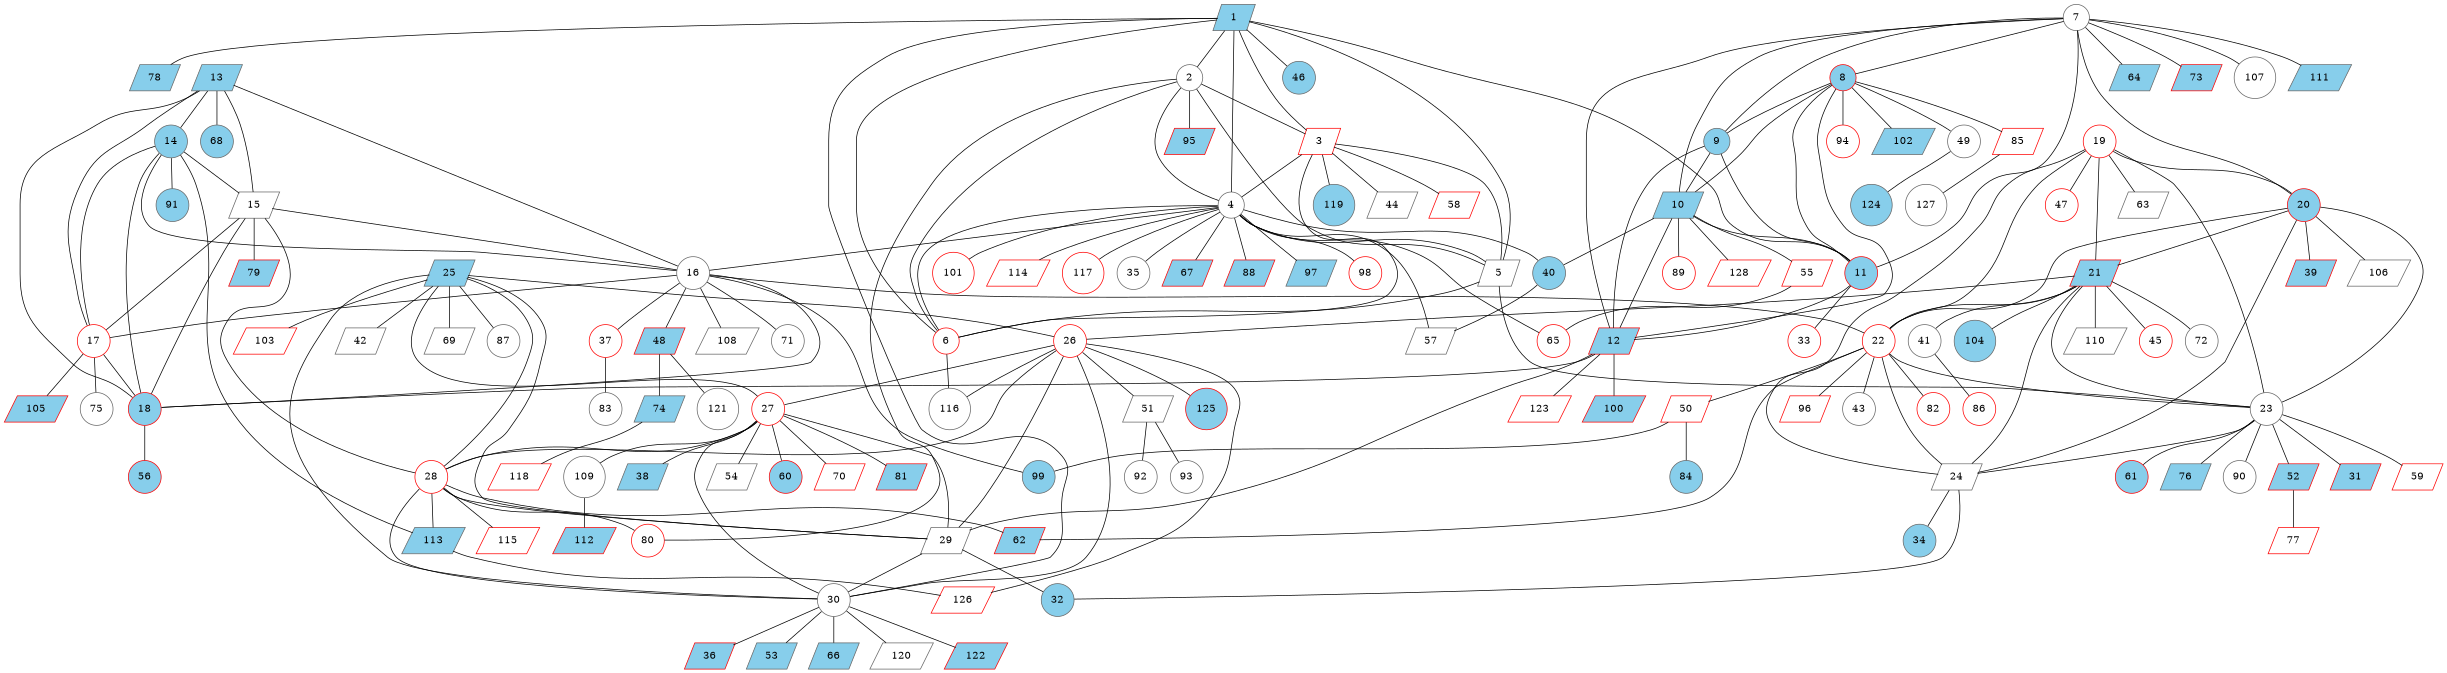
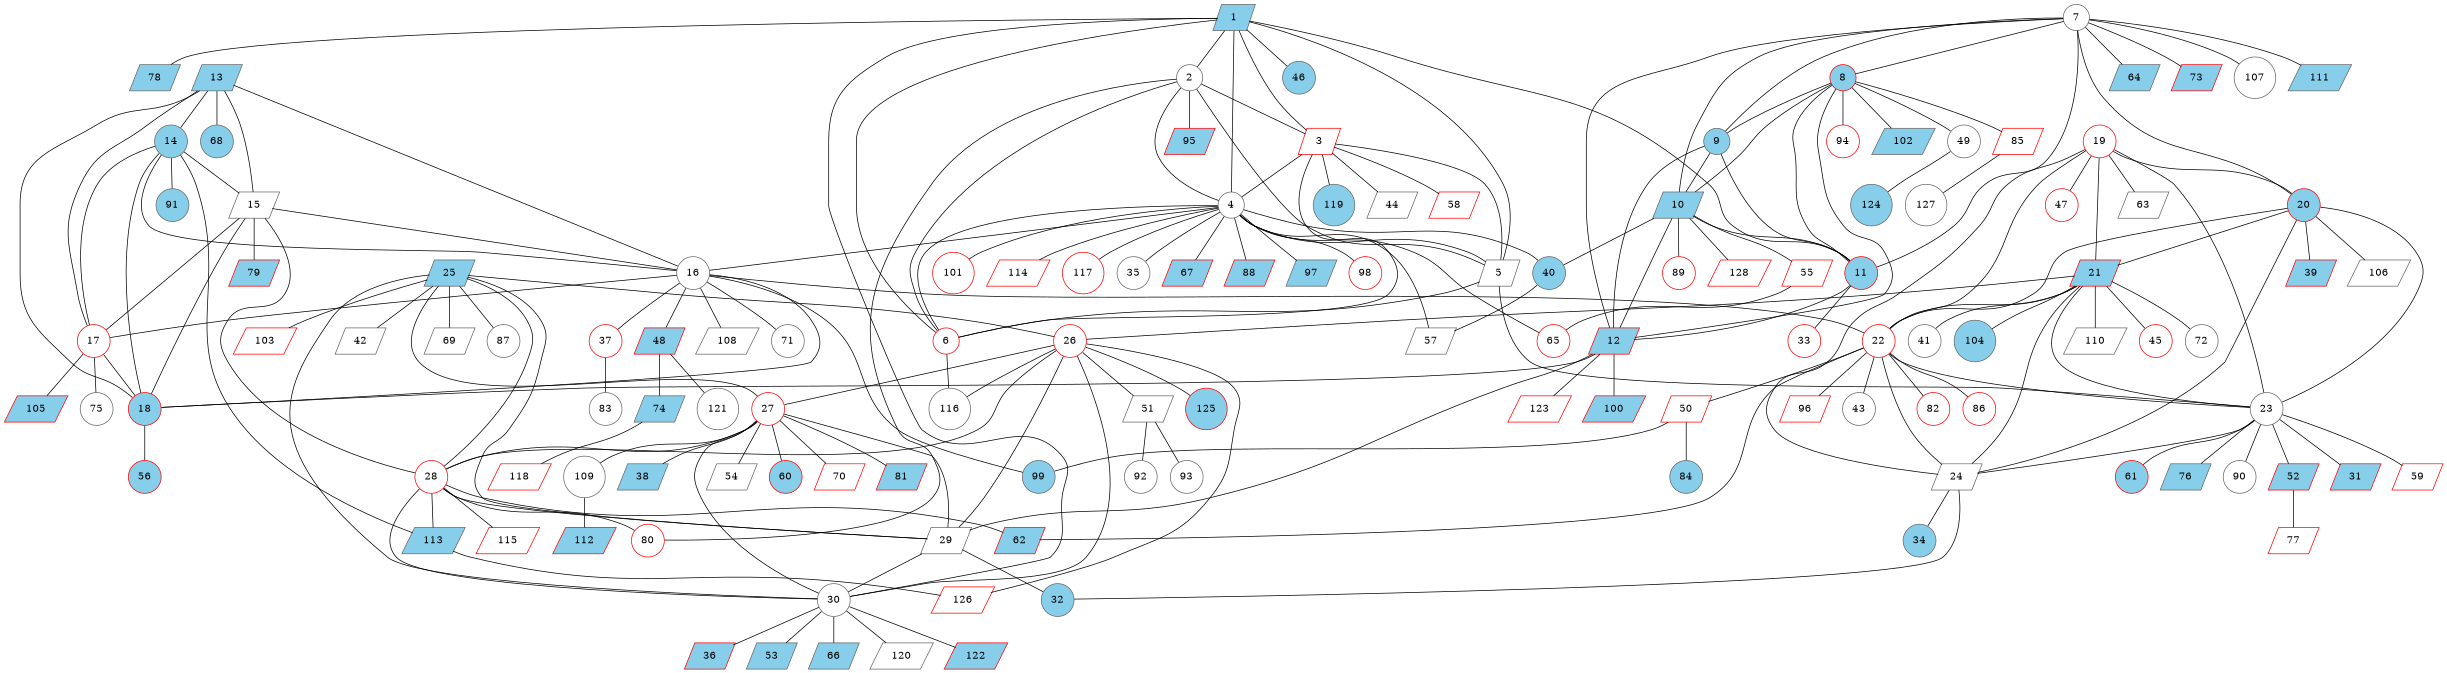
  graph {
    node [color=gray40 fillcolor=white shape=parallelogram style=filled]
    1 [fillcolor=skyblue]
    2 [shape=circle]
    3 [color=red]
    4 [shape=circle]
    5
    6 [color=red shape=circle]
    11 [color=red fillcolor=skyblue shape=circle]
    30 [shape=circle]
    46 [fillcolor=skyblue shape=circle]
    78 [fillcolor=skyblue]
    80 [color=red shape=circle]
    95 [color=red fillcolor=skyblue]
    44
    58 [color=red]
    119 [fillcolor=skyblue shape=circle]
    16 [shape=circle]
    35 [shape=circle]
    40 [fillcolor=skyblue shape=circle]
    57
    65 [color=red shape=circle]
    67 [color=red fillcolor=skyblue]
    88 [color=red fillcolor=skyblue]
    97 [fillcolor=skyblue]
    98 [color=red shape=circle]
    101 [color=red shape=circle]
    114 [color=red]
    117 [color=red shape=circle]
    23 [shape=circle]
    116 [shape=circle]
    12 [color=red fillcolor=skyblue]
    33 [color=red shape=circle]
    36 [color=red fillcolor=skyblue]
    53 [fillcolor=skyblue]
    66 [fillcolor=skyblue]
    120
    122 [color=red fillcolor=skyblue]
    18 [color=red fillcolor=skyblue shape=circle]
    17 [color=red shape=circle]
    22 [color=red shape=circle]
    37 [color=red shape=circle]
    48 [color=red fillcolor=skyblue]
    71 [shape=circle]
    99 [fillcolor=skyblue shape=circle]
    108
    24
    31 [color=red fillcolor=skyblue]
    52 [color=red fillcolor=skyblue]
    59 [color=red]
    61 [color=red fillcolor=skyblue shape=circle]
    76 [fillcolor=skyblue]
    90 [shape=circle]
    7 [shape=circle]
    8 [color=red fillcolor=skyblue shape=circle]
    9 [fillcolor=skyblue shape=circle]
    10 [fillcolor=skyblue]
    20 [color=red fillcolor=skyblue shape=circle]
    64 [fillcolor=skyblue]
    73 [color=red fillcolor=skyblue]
    107 [shape=circle]
    111 [fillcolor=skyblue]
    49 [shape=circle]
    85 [color=red]
    94 [color=red shape=circle]
    102 [fillcolor=skyblue]
    55 [color=red]
    89 [color=red shape=circle]
    128 [color=red]
    29
    100 [color=red fillcolor=skyblue]
    123 [color=red]
    21 [color=red fillcolor=skyblue]
    39 [color=red fillcolor=skyblue]
    106
    124 [fillcolor=skyblue shape=circle]
    127 [shape=circle]
    56 [color=red fillcolor=skyblue shape=circle]
    32 [fillcolor=skyblue shape=circle]
    13 [fillcolor=skyblue]
    14 [fillcolor=skyblue shape=circle]
    15
    68 [fillcolor=skyblue shape=circle]
    91 [fillcolor=skyblue shape=circle]
    113 [fillcolor=skyblue]
    28 [color=red shape=circle]
    79 [color=red fillcolor=skyblue]
    75 [shape=circle]
    105 [color=red fillcolor=skyblue]
    126 [color=red]
    62 [color=red fillcolor=skyblue]
    115 [color=red]
    43 [shape=circle]
    50 [color=red]
    82 [color=red shape=circle]
    86 [color=red shape=circle]
    96 [color=red]
    83 [shape=circle]
    74 [fillcolor=skyblue]
    121 [shape=circle]
    19 [color=red shape=circle]
    47 [color=red shape=circle]
    63
    26 [color=red shape=circle]
    41 [shape=circle]
    45 [color=red shape=circle]
    72 [shape=circle]
    104 [fillcolor=skyblue shape=circle]
    110
    34 [fillcolor=skyblue shape=circle]
    27 [color=red shape=circle]
    51
    125 [color=red fillcolor=skyblue shape=circle]
    84 [fillcolor=skyblue shape=circle]
    77 [color=red]
    25 [fillcolor=skyblue]
    42
    69
    87 [shape=circle]
    103 [color=red]
    38 [fillcolor=skyblue]
    54
    60 [color=red fillcolor=skyblue shape=circle]
    70 [color=red]
    81 [color=red fillcolor=skyblue]
    109 [shape=circle]
    92 [shape=circle]
    93 [shape=circle]
    112 [color=red fillcolor=skyblue]
    118 [color=red]
    1 -- 2
    1 -- 3
    1 -- 4
    1 -- 5
    1 -- 6
    1 -- 11
    1 -- 30
    1 -- 46
    1 -- 78
    2 -- 3
    2 -- 4
    2 -- 5
    2 -- 6
    2 -- 80
    2 -- 95
    3 -- 4
    3 -- 5
    3 -- 6
    3 -- 44
    3 -- 58
    3 -- 119
    4 -- 5
    4 -- 6
    4 -- 16
    4 -- 35
    4 -- 40
    4 -- 57
    4 -- 65
    4 -- 67
    4 -- 88
    4 -- 97
    4 -- 98
    4 -- 101
    4 -- 114
    4 -- 117
    5 -- 6
    5 -- 23
    6 -- 116
    11 -- 12
    11 -- 33
    30 -- 36
    30 -- 53
    30 -- 66
    30 -- 120
    30 -- 122
    16 -- 18
    16 -- 17
    16 -- 22
    16 -- 37
    16 -- 48
    16 -- 71
    16 -- 99
    16 -- 108
    40 -- 57
    23 -- 24
    23 -- 31
    23 -- 52
    23 -- 59
    23 -- 61
    23 -- 76
    23 -- 90
    12 -- 18
    12 -- 29
    12 -- 100
    12 -- 123
    18 -- 56
    17 -- 18
    17 -- 75
    17 -- 105
    22 -- 23
    22 -- 24
    22 -- 62
    22 -- 43
    22 -- 50
    22 -- 82
-   41 -- 86
+   22 -- 86
    22 -- 96
    37 -- 83
    48 -- 74
    48 -- 121
    24 -- 32
    24 -- 34
    52 -- 77
    7 -- 11
    7 -- 12
    7 -- 8
    7 -- 9
    7 -- 10
    7 -- 20
    7 -- 64
    7 -- 73
    7 -- 107
    7 -- 111
    8 -- 11
    8 -- 12
    8 -- 9
    8 -- 10
    8 -- 49
    8 -- 85
    8 -- 94
    8 -- 102
    9 -- 11
    9 -- 12
    9 -- 10
    10 -- 11
    10 -- 40
    10 -- 12
    10 -- 55
    10 -- 89
    10 -- 128
    20 -- 23
    20 -- 22
    20 -- 24
    20 -- 21
    20 -- 39
    20 -- 106
    49 -- 124
    85 -- 127
    55 -- 65
    29 -- 30
    29 -- 32
    21 -- 23
    21 -- 22
    21 -- 24
    21 -- 26
    21 -- 41
    21 -- 45
    21 -- 72
    21 -- 104
    21 -- 110
    13 -- 16
    13 -- 18
    13 -- 17
    13 -- 14
    13 -- 15
    13 -- 68
    14 -- 16
    14 -- 18
    14 -- 17
    14 -- 15
    14 -- 91
    14 -- 113
    15 -- 16
    15 -- 18
    15 -- 17
    15 -- 28
    15 -- 79
    113 -- 126
    28 -- 30
    28 -- 80
    28 -- 29
    28 -- 113
    28 -- 62
    28 -- 115
    50 -- 99
    50 -- 84
    74 -- 118
    19 -- 23
    19 -- 22
    19 -- 24
    19 -- 20
    19 -- 21
    19 -- 47
    19 -- 63
    26 -- 30
    26 -- 116
    26 -- 29
    26 -- 28
    26 -- 126
    26 -- 27
    26 -- 51
    26 -- 125
    27 -- 30
    27 -- 29
    27 -- 28
    27 -- 38
    27 -- 54
    27 -- 60
    27 -- 70
    27 -- 81
    27 -- 109
    51 -- 92
    51 -- 93
    25 -- 30
    25 -- 29
    25 -- 28
    25 -- 26
    25 -- 27
    25 -- 42
    25 -- 69
    25 -- 87
    25 -- 103
    109 -- 112
  }
